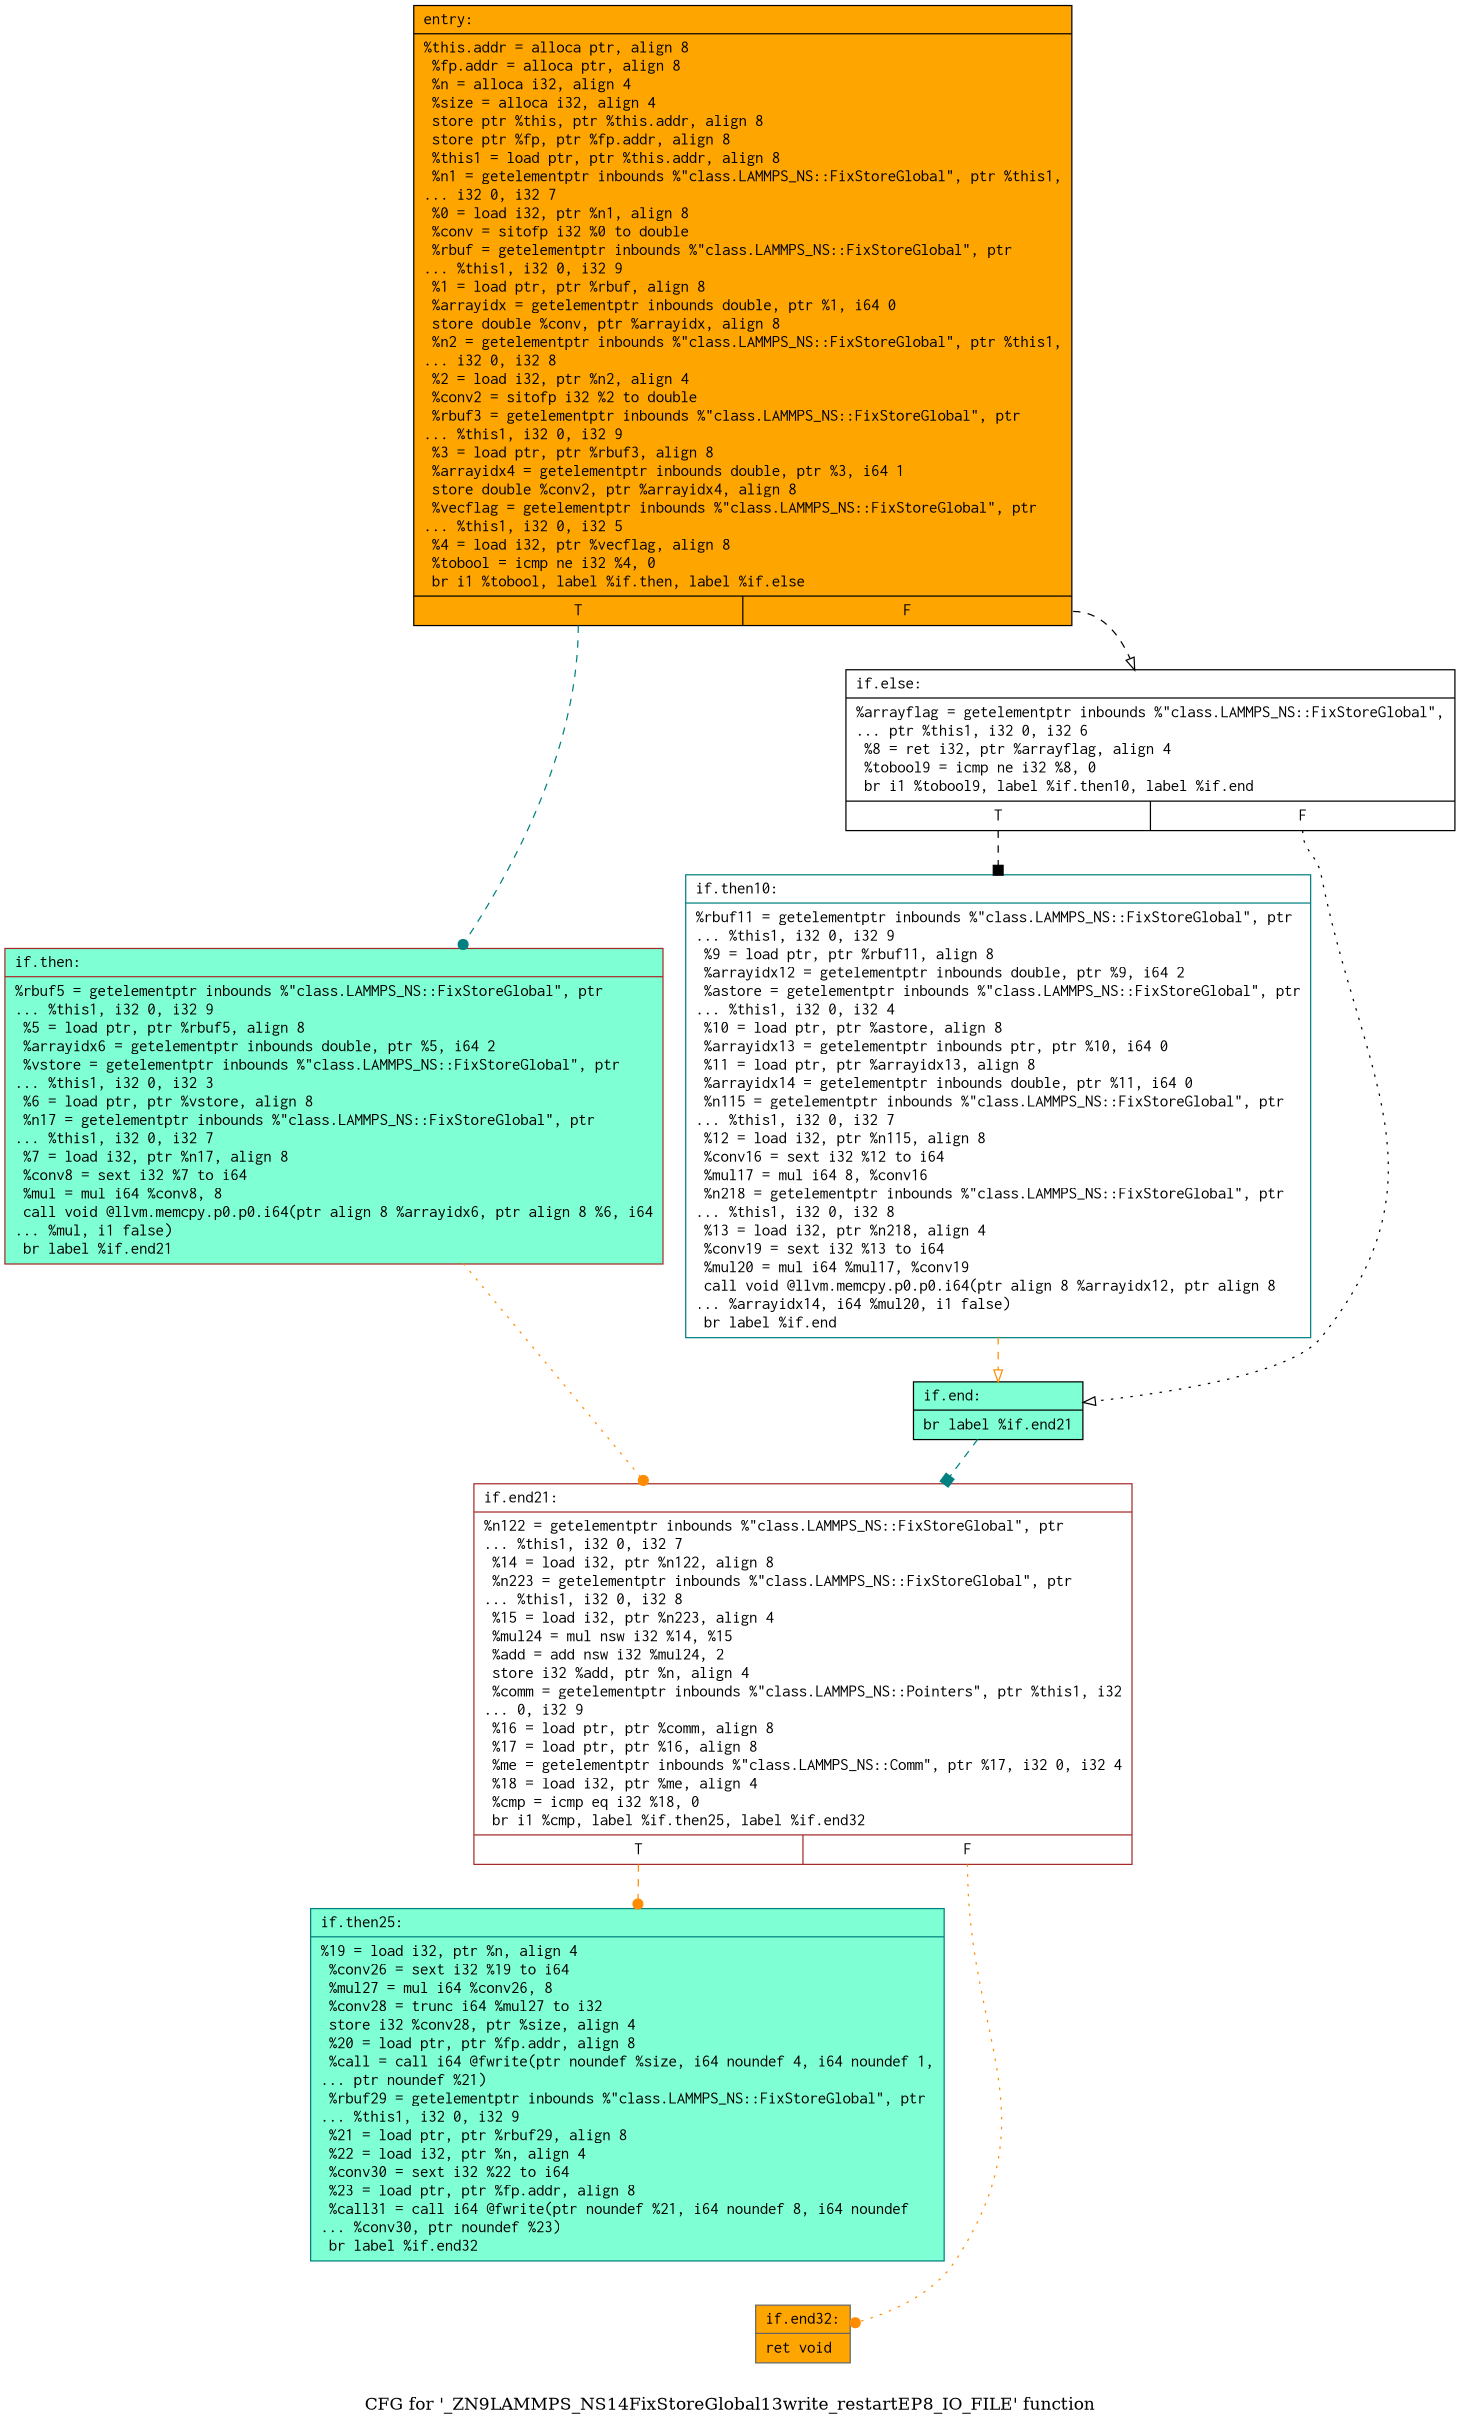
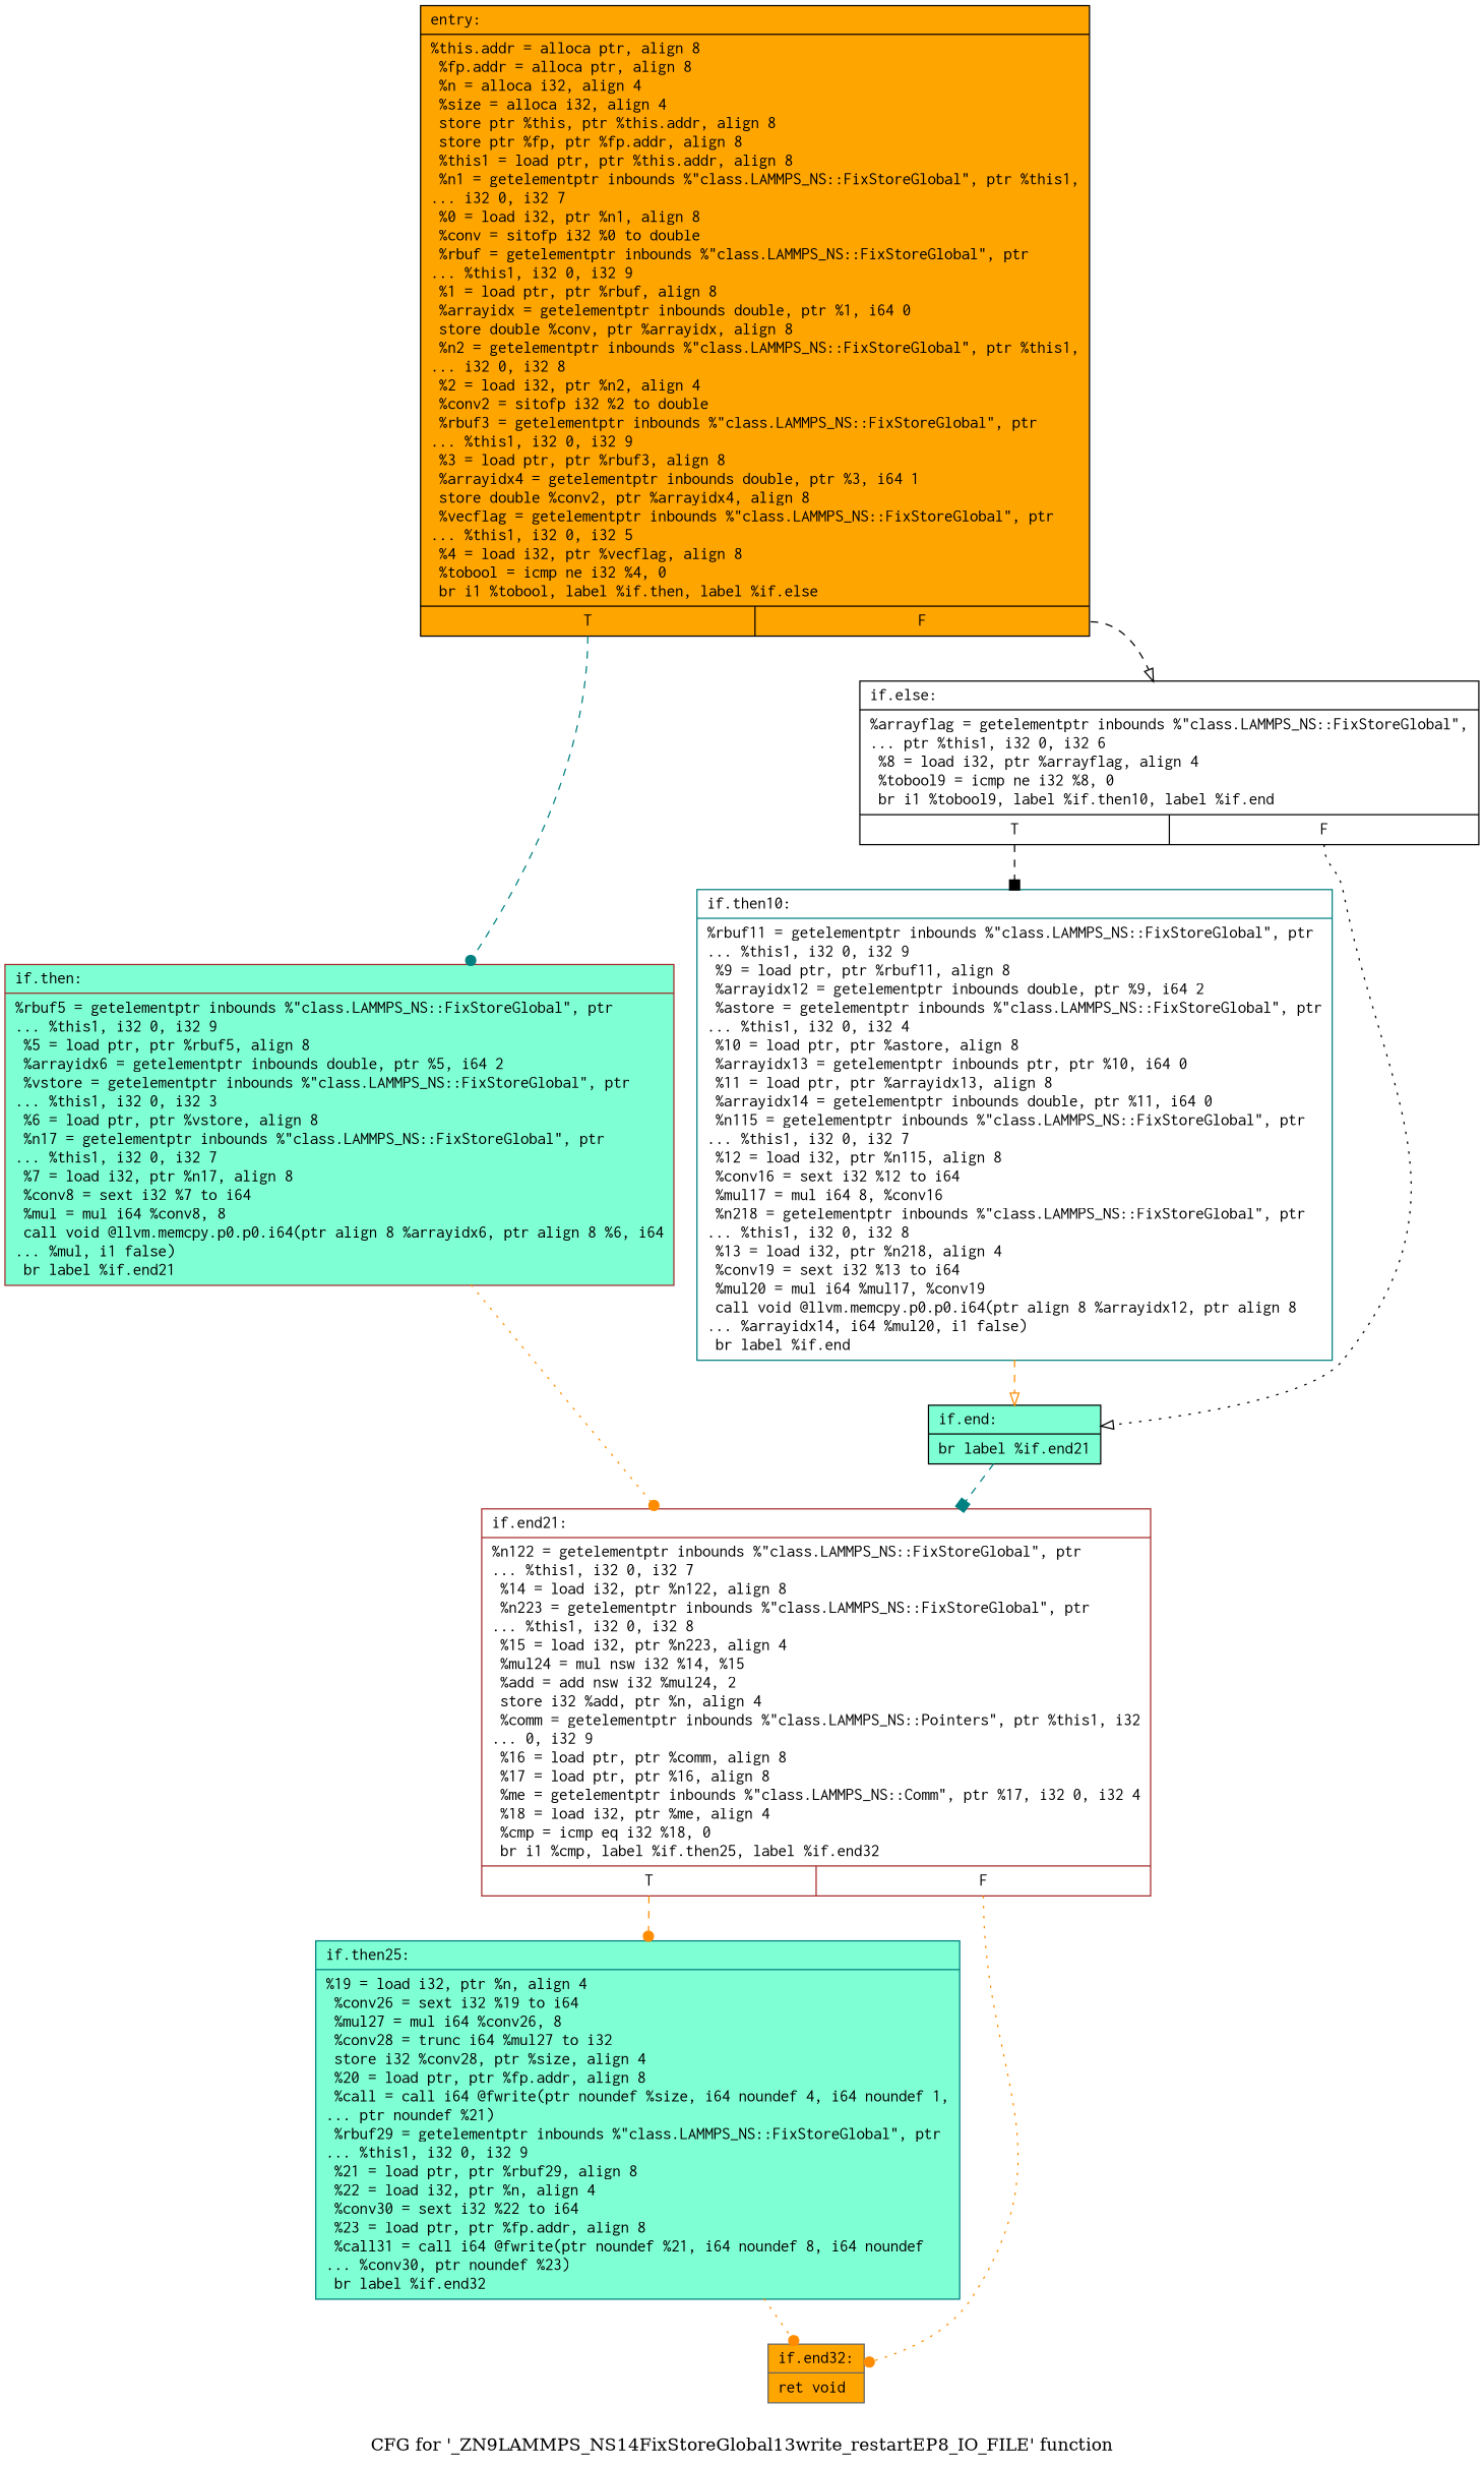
  digraph {
    label="CFG for '_ZN9LAMMPS_NS14FixStoreGlobal13write_restartEP8_IO_FILE' function"
    node [color=black fillcolor=aquamarine fontname=Courier shape=record style=filled]
    edge [arrowhead=dot color=darkorange style=dashed]
    n1 [fillcolor=orange label="{entry:\l|  %this.addr = alloca ptr, align 8\l  %fp.addr = alloca ptr, align 8\l  %n = alloca i32, align 4\l  %size = alloca i32, align 4\l  store ptr %this, ptr %this.addr, align 8\l  store ptr %fp, ptr %fp.addr, align 8\l  %this1 = load ptr, ptr %this.addr, align 8\l  %n1 = getelementptr inbounds %\"class.LAMMPS_NS::FixStoreGlobal\", ptr %this1,\l... i32 0, i32 7\l  %0 = load i32, ptr %n1, align 8\l  %conv = sitofp i32 %0 to double\l  %rbuf = getelementptr inbounds %\"class.LAMMPS_NS::FixStoreGlobal\", ptr\l... %this1, i32 0, i32 9\l  %1 = load ptr, ptr %rbuf, align 8\l  %arrayidx = getelementptr inbounds double, ptr %1, i64 0\l  store double %conv, ptr %arrayidx, align 8\l  %n2 = getelementptr inbounds %\"class.LAMMPS_NS::FixStoreGlobal\", ptr %this1,\l... i32 0, i32 8\l  %2 = load i32, ptr %n2, align 4\l  %conv2 = sitofp i32 %2 to double\l  %rbuf3 = getelementptr inbounds %\"class.LAMMPS_NS::FixStoreGlobal\", ptr\l... %this1, i32 0, i32 9\l  %3 = load ptr, ptr %rbuf3, align 8\l  %arrayidx4 = getelementptr inbounds double, ptr %3, i64 1\l  store double %conv2, ptr %arrayidx4, align 8\l  %vecflag = getelementptr inbounds %\"class.LAMMPS_NS::FixStoreGlobal\", ptr\l... %this1, i32 0, i32 5\l  %4 = load i32, ptr %vecflag, align 8\l  %tobool = icmp ne i32 %4, 0\l  br i1 %tobool, label %if.then, label %if.else\l|{<s0>T|<s1>F}}"]
    n2 [color=brown label="{if.then:\l|  %rbuf5 = getelementptr inbounds %\"class.LAMMPS_NS::FixStoreGlobal\", ptr\l... %this1, i32 0, i32 9\l  %5 = load ptr, ptr %rbuf5, align 8\l  %arrayidx6 = getelementptr inbounds double, ptr %5, i64 2\l  %vstore = getelementptr inbounds %\"class.LAMMPS_NS::FixStoreGlobal\", ptr\l... %this1, i32 0, i32 3\l  %6 = load ptr, ptr %vstore, align 8\l  %n17 = getelementptr inbounds %\"class.LAMMPS_NS::FixStoreGlobal\", ptr\l... %this1, i32 0, i32 7\l  %7 = load i32, ptr %n17, align 8\l  %conv8 = sext i32 %7 to i64\l  %mul = mul i64 %conv8, 8\l  call void @llvm.memcpy.p0.p0.i64(ptr align 8 %arrayidx6, ptr align 8 %6, i64\l... %mul, i1 false)\l  br label %if.end21\l}"]
-   n3 [fillcolor=white label="{if.else:\l|  %arrayflag = getelementptr inbounds %\"class.LAMMPS_NS::FixStoreGlobal\",\l... ptr %this1, i32 0, i32 6\l  %8 = ret i32, ptr %arrayflag, align 4\l  %tobool9 = icmp ne i32 %8, 0\l  br i1 %tobool9, label %if.then10, label %if.end\l|{<s0>T|<s1>F}}"]
+   n3 [fillcolor=white label="{if.else:\l|  %arrayflag = getelementptr inbounds %\"class.LAMMPS_NS::FixStoreGlobal\",\l... ptr %this1, i32 0, i32 6\l  %8 = load i32, ptr %arrayflag, align 4\l  %tobool9 = icmp ne i32 %8, 0\l  br i1 %tobool9, label %if.then10, label %if.end\l|{<s0>T|<s1>F}}"]
    n4 [color=brown fillcolor=white label="{if.end21:\l|  %n122 = getelementptr inbounds %\"class.LAMMPS_NS::FixStoreGlobal\", ptr\l... %this1, i32 0, i32 7\l  %14 = load i32, ptr %n122, align 8\l  %n223 = getelementptr inbounds %\"class.LAMMPS_NS::FixStoreGlobal\", ptr\l... %this1, i32 0, i32 8\l  %15 = load i32, ptr %n223, align 4\l  %mul24 = mul nsw i32 %14, %15\l  %add = add nsw i32 %mul24, 2\l  store i32 %add, ptr %n, align 4\l  %comm = getelementptr inbounds %\"class.LAMMPS_NS::Pointers\", ptr %this1, i32\l... 0, i32 9\l  %16 = load ptr, ptr %comm, align 8\l  %17 = load ptr, ptr %16, align 8\l  %me = getelementptr inbounds %\"class.LAMMPS_NS::Comm\", ptr %17, i32 0, i32 4\l  %18 = load i32, ptr %me, align 4\l  %cmp = icmp eq i32 %18, 0\l  br i1 %cmp, label %if.then25, label %if.end32\l|{<s0>T|<s1>F}}"]
    n5 [color=teal fillcolor=white label="{if.then10:\l|  %rbuf11 = getelementptr inbounds %\"class.LAMMPS_NS::FixStoreGlobal\", ptr\l... %this1, i32 0, i32 9\l  %9 = load ptr, ptr %rbuf11, align 8\l  %arrayidx12 = getelementptr inbounds double, ptr %9, i64 2\l  %astore = getelementptr inbounds %\"class.LAMMPS_NS::FixStoreGlobal\", ptr\l... %this1, i32 0, i32 4\l  %10 = load ptr, ptr %astore, align 8\l  %arrayidx13 = getelementptr inbounds ptr, ptr %10, i64 0\l  %11 = load ptr, ptr %arrayidx13, align 8\l  %arrayidx14 = getelementptr inbounds double, ptr %11, i64 0\l  %n115 = getelementptr inbounds %\"class.LAMMPS_NS::FixStoreGlobal\", ptr\l... %this1, i32 0, i32 7\l  %12 = load i32, ptr %n115, align 8\l  %conv16 = sext i32 %12 to i64\l  %mul17 = mul i64 8, %conv16\l  %n218 = getelementptr inbounds %\"class.LAMMPS_NS::FixStoreGlobal\", ptr\l... %this1, i32 0, i32 8\l  %13 = load i32, ptr %n218, align 4\l  %conv19 = sext i32 %13 to i64\l  %mul20 = mul i64 %mul17, %conv19\l  call void @llvm.memcpy.p0.p0.i64(ptr align 8 %arrayidx12, ptr align 8\l... %arrayidx14, i64 %mul20, i1 false)\l  br label %if.end\l}"]
    n6 [label="{if.end:\l|  br label %if.end21\l}"]
    n7 [color=teal label="{if.then25:\l|  %19 = load i32, ptr %n, align 4\l  %conv26 = sext i32 %19 to i64\l  %mul27 = mul i64 %conv26, 8\l  %conv28 = trunc i64 %mul27 to i32\l  store i32 %conv28, ptr %size, align 4\l  %20 = load ptr, ptr %fp.addr, align 8\l  %call = call i64 @fwrite(ptr noundef %size, i64 noundef 4, i64 noundef 1,\l... ptr noundef %21)\l  %rbuf29 = getelementptr inbounds %\"class.LAMMPS_NS::FixStoreGlobal\", ptr\l... %this1, i32 0, i32 9\l  %21 = load ptr, ptr %rbuf29, align 8\l  %22 = load i32, ptr %n, align 4\l  %conv30 = sext i32 %22 to i64\l  %23 = load ptr, ptr %fp.addr, align 8\l  %call31 = call i64 @fwrite(ptr noundef %21, i64 noundef 8, i64 noundef\l... %conv30, ptr noundef %23)\l  br label %if.end32\l}"]
    n8 [color=gray40 fillcolor=orange label="{if.end32:\l|  ret void\l}"]
    n1 -> n2 [color=teal tailport=s0]
    n1 -> n3 [arrowhead=onormal color=black tailport=s1]
    n2 -> n4 [style=dotted]
    n3 -> n5 [arrowhead=box color=black tailport=s0]
    n3 -> n6 [arrowhead=onormal color=black style=dotted tailport=s1]
    n4 -> n7 [tailport=s0]
    n4 -> n8 [style=dotted tailport=s1]
    n5 -> n6 [arrowhead=onormal]
    n6 -> n4 [arrowhead=box color=teal]
+   n7 -> n8 [style=dotted]
  }
